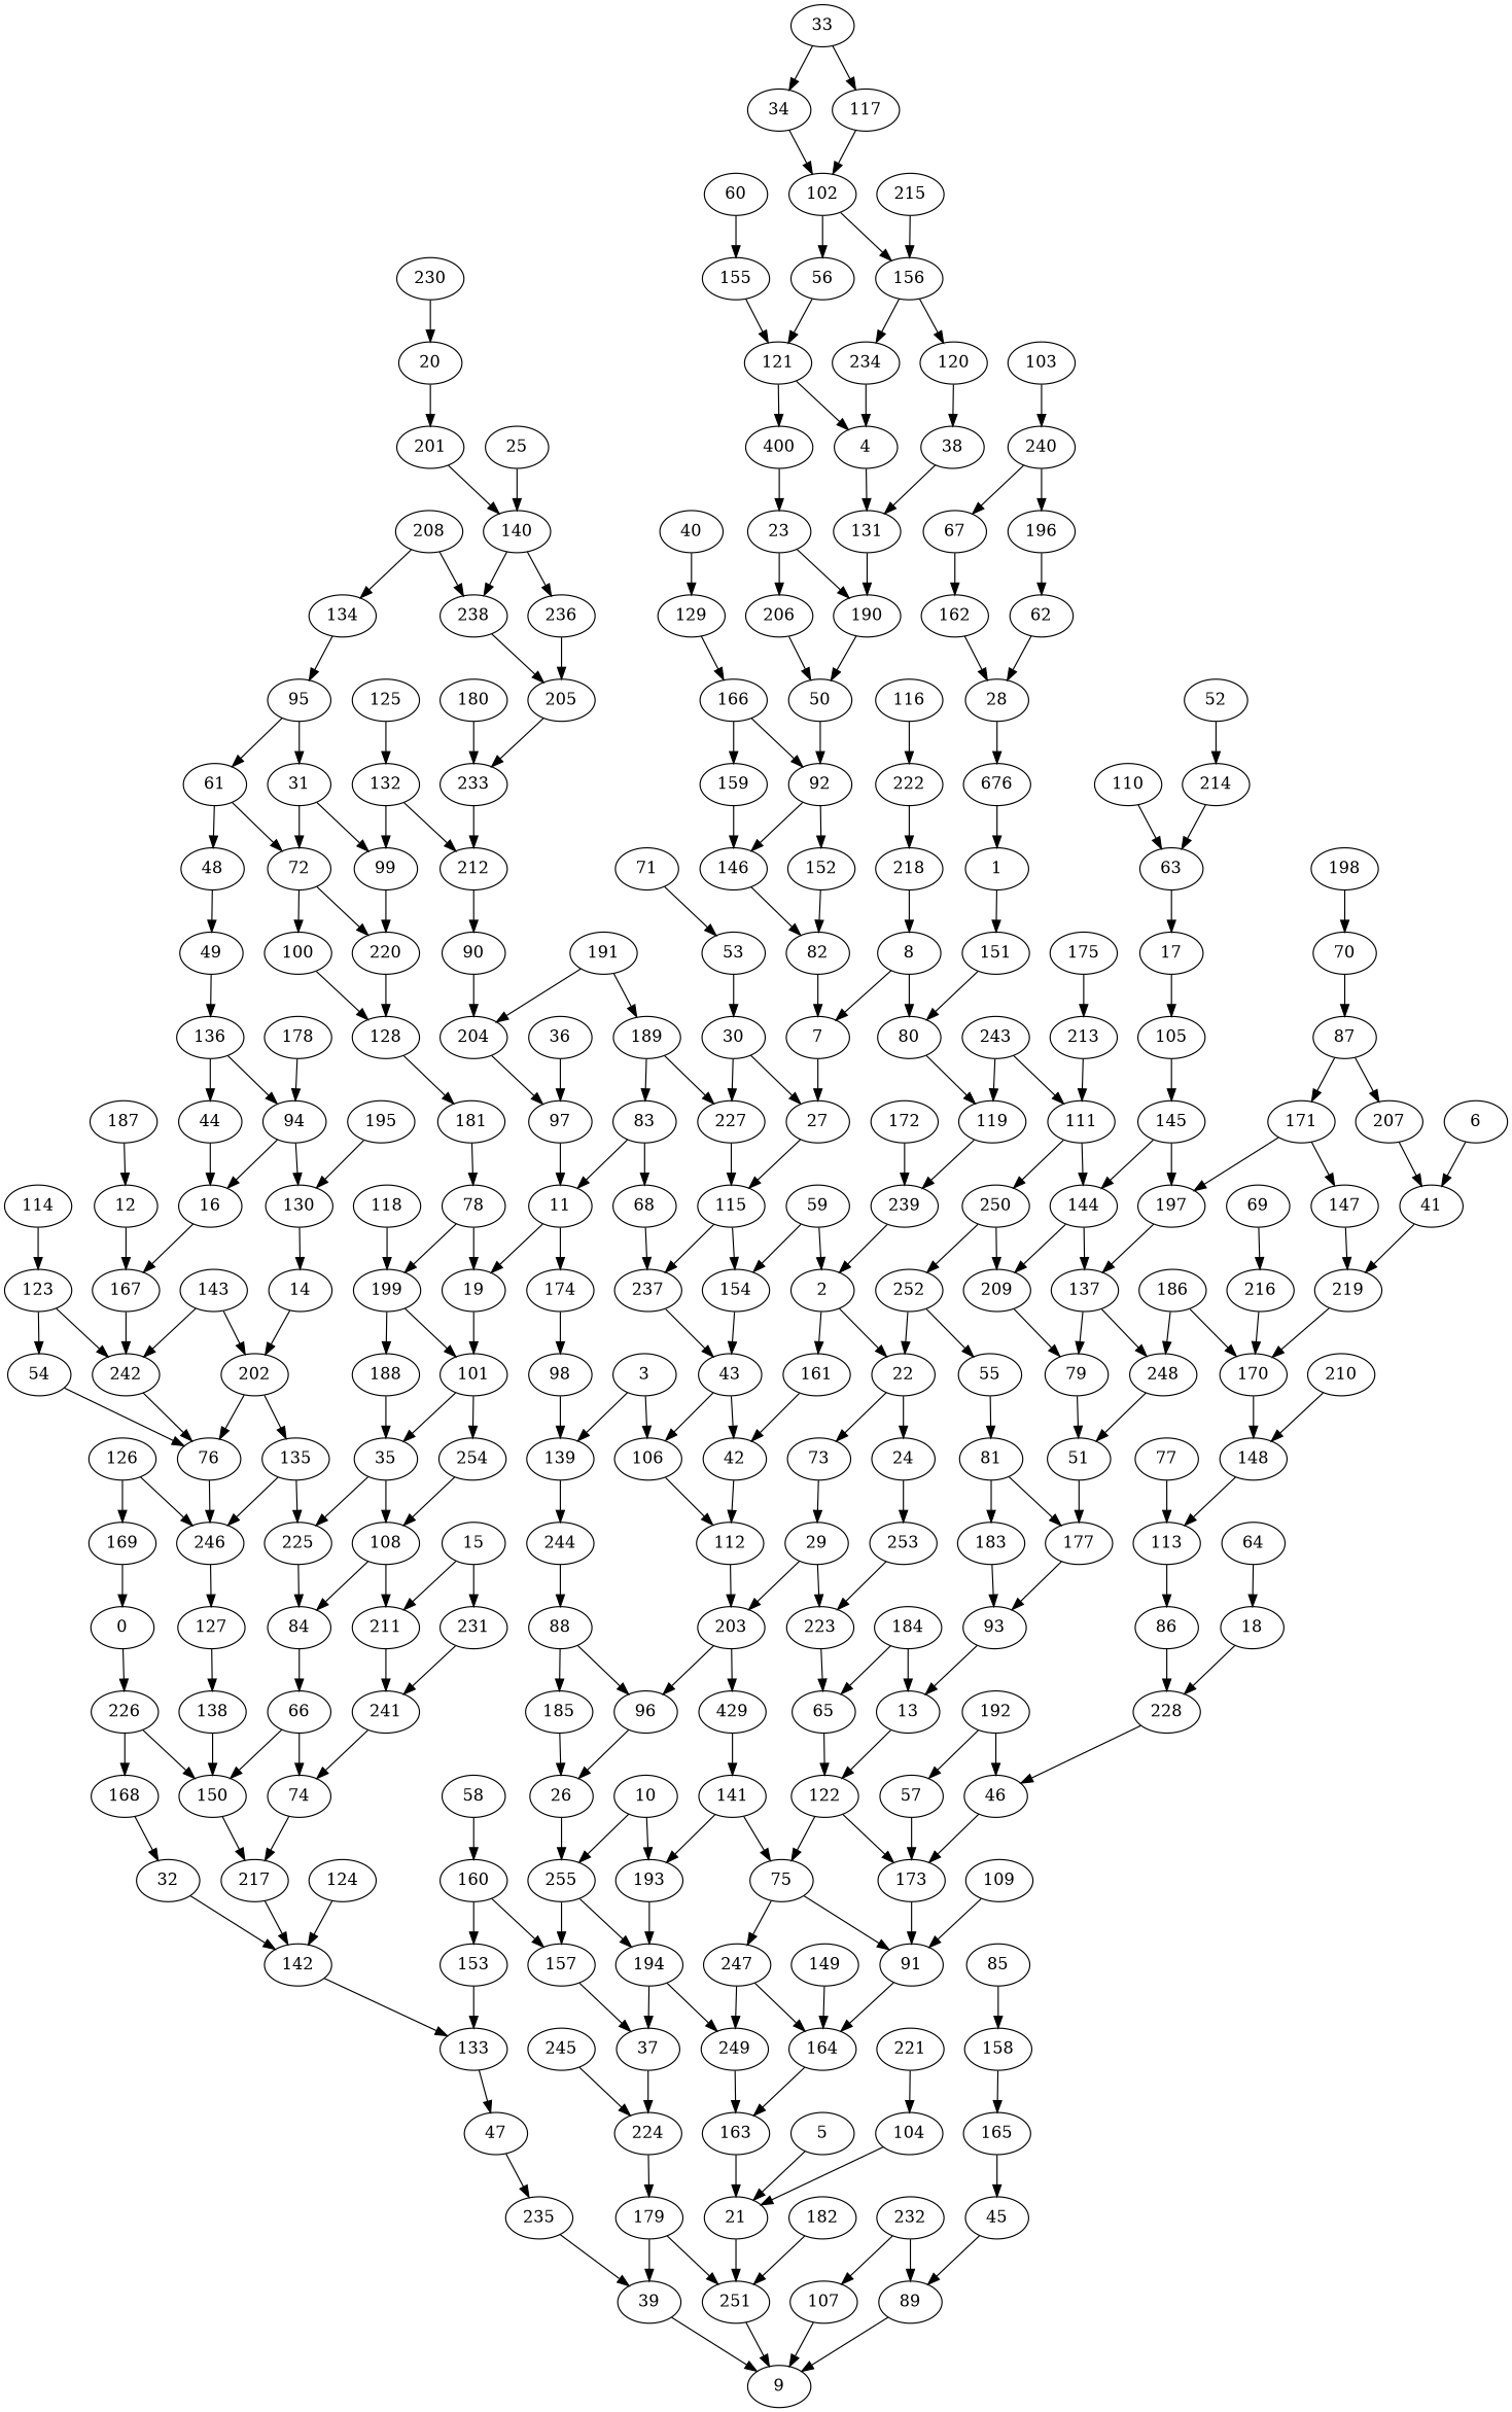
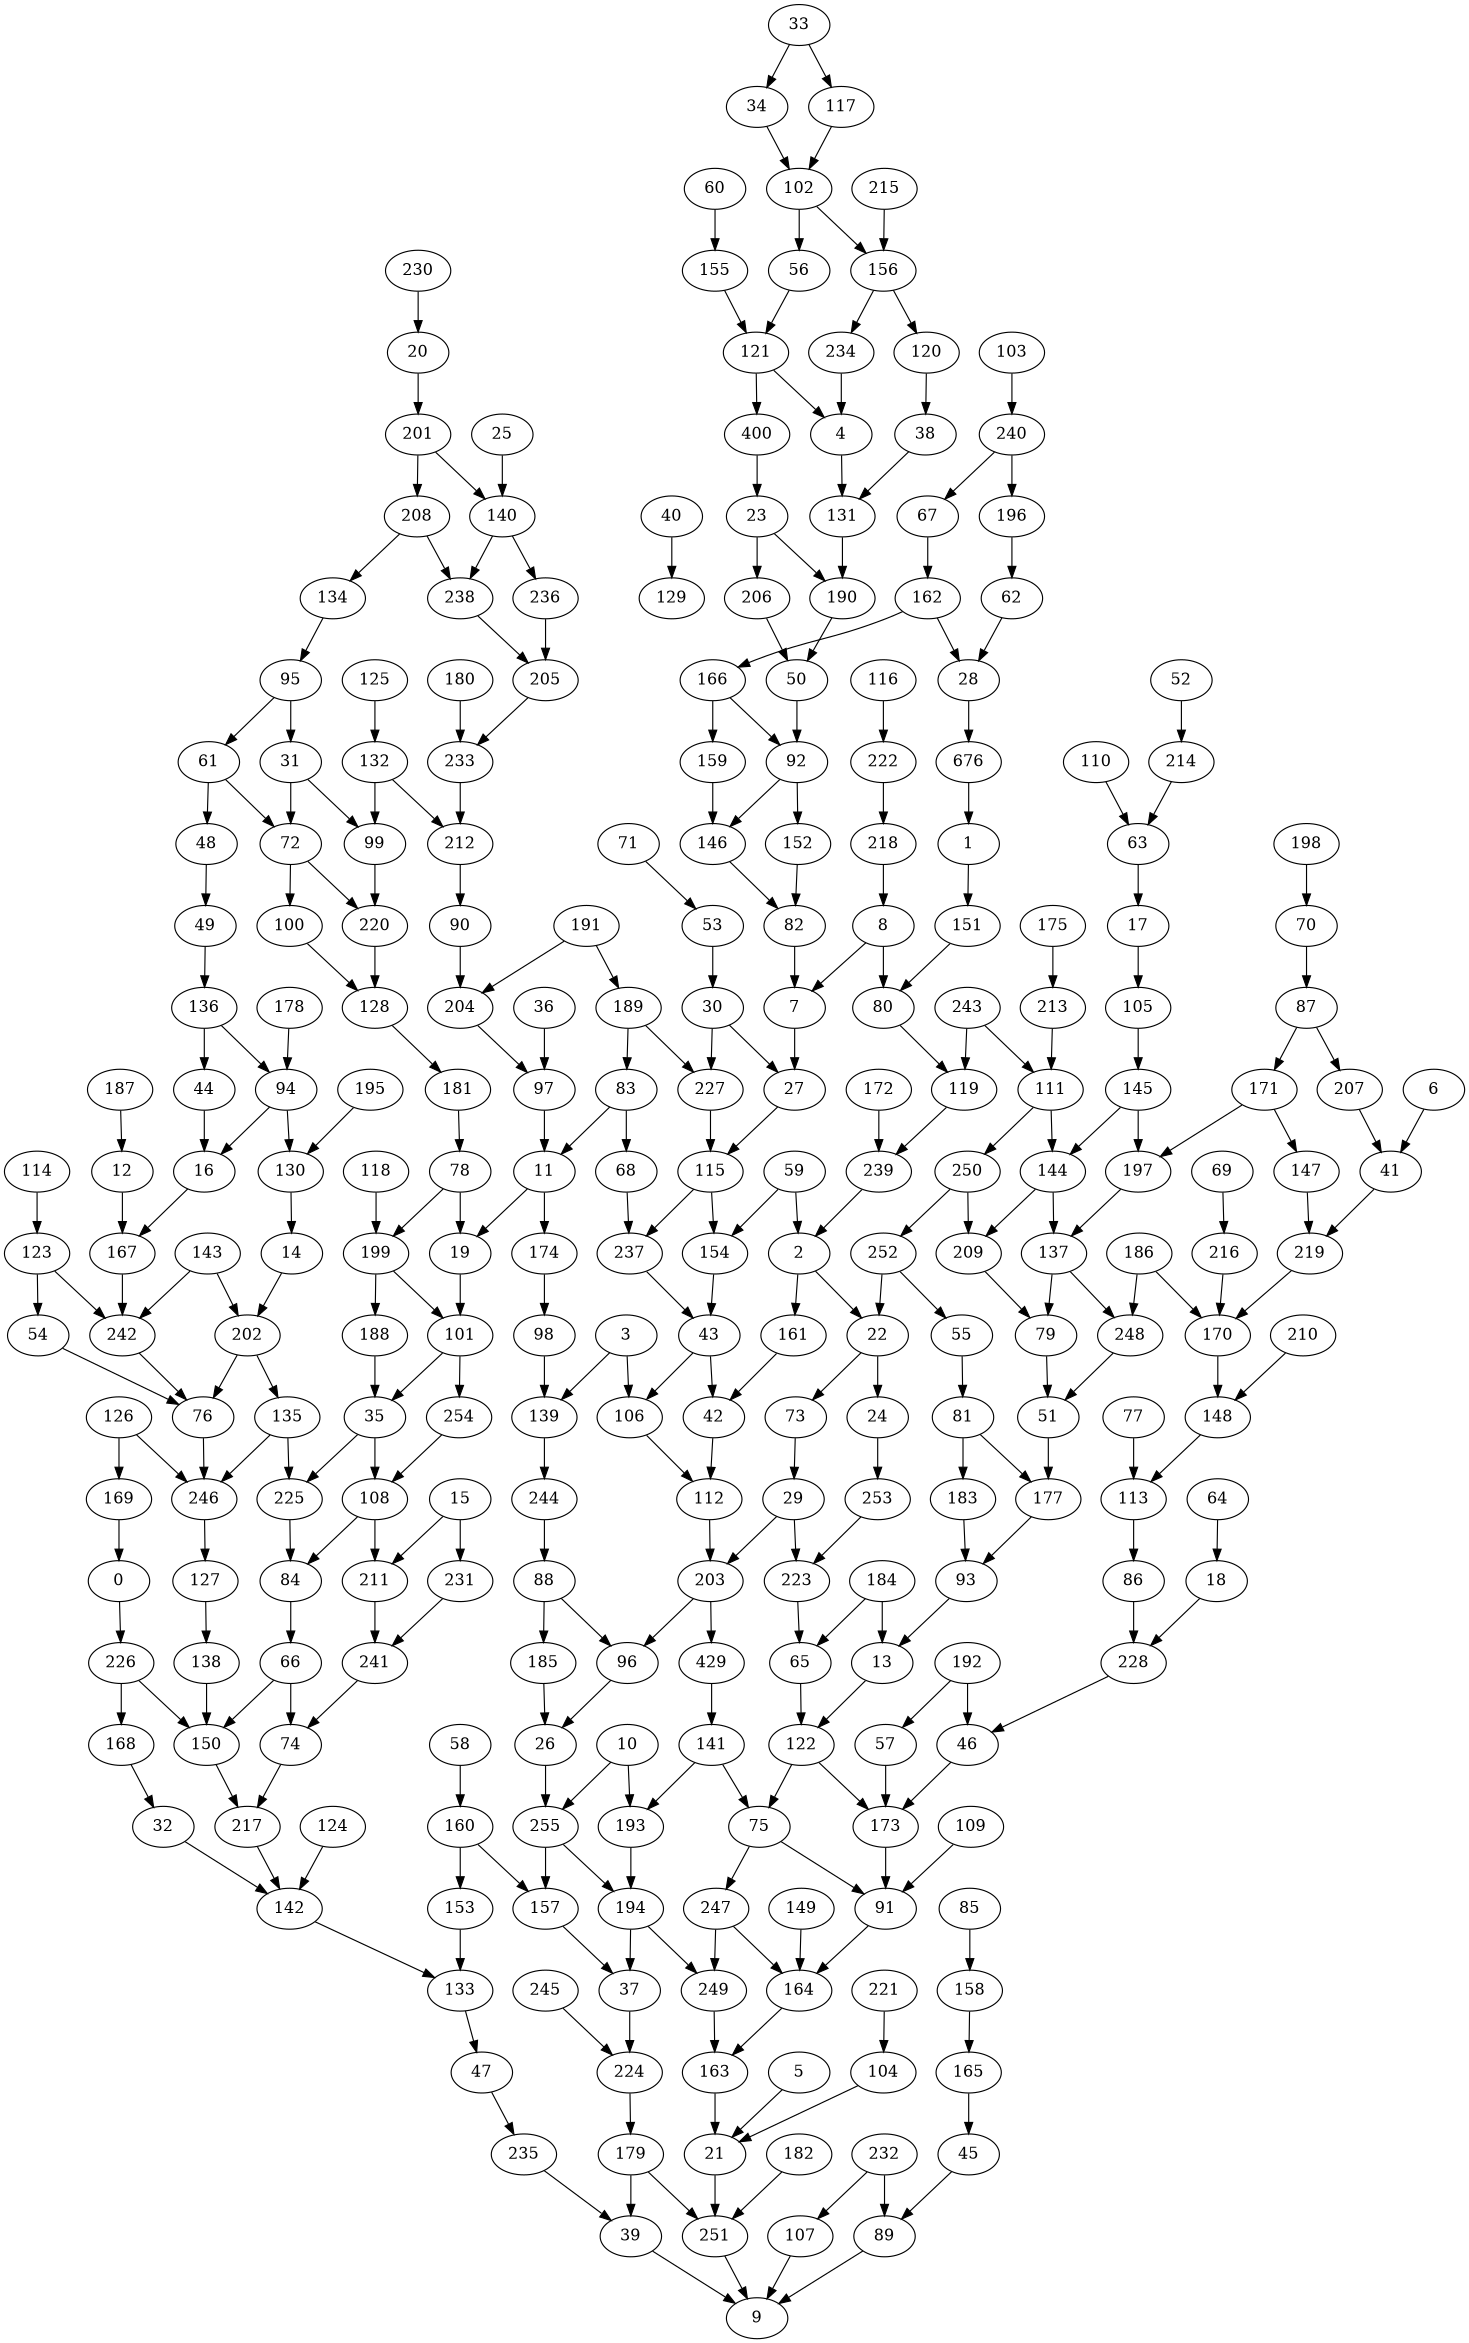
  strict digraph {
    fontname="DejaVu Serif"
    node [fontname="DejaVu Serif"]
    edge [fontname="DejaVu Serif"]
    0
    226
    168
    150
    32
    217
    169
    1
    151
    80
    119
    n12 [label=676]
    2
    22
    161
    24
    73
    42
    253
    29
    112
    59
    154
    43
    106
    239
    4
    131
    190
    50
    121
    n32 [label=400]
    23
    206
    234
    7
    27
    115
    237
    8
    82
    218
    39
    9
    89
    107
    251
    11
    19
    174
    101
    98
    35
    254
    139
    83
    68
    97
    12
    167
    242
    76
    187
    13
    122
    173
    75
    91
    247
    93
    184
    65
    14
    202
    135
    246
    225
    130
    16
    44
    94
    17
    105
    145
    197
    144
    63
    18
    228
    46
    64
    108
    78
    199
    188
    20
    201
    208
    140
    134
    238
    236
    230
    21
    5
    104
    163
    223
    203
    252
    55
    81
    177
    183
    92
    26
    255
    157
    194
    37
    249
    96
    185
    30
    227
    28
    62
    162
    n129 [label=429]
    141
    53
    189
    31
    72
    99
    100
    220
    128
    95
    61
    48
    49
    142
    133
    47
    34
    102
    56
    156
    120
    33
    117
    84
    211
    66
    241
    224
    179
    38
    235
    41
    219
    170
    148
    6
    207
    136
    45
    165
    164
    192
    57
    146
    152
    51
    79
    248
    71
    54
    127
    123
    196
    110
    214
    74
    67
    240
    70
    87
    171
    147
    198
    181
    193
    138
    137
    209
    86
    113
    88
    244
    232
    90
    204
    212
    109
    166
    159
    178
    36
    132
    221
    3
    111
    250
    213
    243
    77
    155
    114
    129
    40
    195
    125
    153
    205
    233
    25
    124
    210
    160
    60
    215
    158
    85
    58
    149
    126
    186
    216
    191
    10
    118
    143
    15
    231
    175
    52
    69
    222
    116
    245
    180
    172
    103
    182
    0 -> 226
    226 -> 168
    226 -> 150
    168 -> 32
    150 -> 217
    32 -> 142
    217 -> 142
    169 -> 0
    1 -> 151
    151 -> 80
    80 -> 119
    119 -> 239
    n12 -> 1
    2 -> 22
    2 -> 161
    22 -> 24
    22 -> 73
    161 -> 42
    24 -> 253
    73 -> 29
    42 -> 112
    253 -> 223
    29 -> 223
    29 -> 203
    112 -> 203
    59 -> 2
    59 -> 154
    154 -> 43
    43 -> 42
    43 -> 106
    106 -> 112
    239 -> 2
    4 -> 131
    131 -> 190
    190 -> 50
    50 -> 92
    121 -> 4
    121 -> n32
    n32 -> 23
    23 -> 190
    23 -> 206
    206 -> 50
    234 -> 4
    7 -> 27
    27 -> 115
    115 -> 154
    115 -> 237
    237 -> 43
    8 -> 80
    8 -> 7
    82 -> 7
    218 -> 8
    39 -> 9
    89 -> 9
    107 -> 9
    251 -> 9
    11 -> 19
    11 -> 174
    19 -> 101
    174 -> 98
    101 -> 35
    101 -> 254
    98 -> 139
    35 -> 225
    35 -> 108
    254 -> 108
    139 -> 244
    83 -> 11
    83 -> 68
    68 -> 237
    97 -> 11
    12 -> 167
    167 -> 242
    242 -> 76
    76 -> 246
    187 -> 12
    13 -> 122
    122 -> 173
    122 -> 75
    173 -> 91
    75 -> 91
    75 -> 247
    91 -> 164
    247 -> 249
    247 -> 164
    93 -> 13
    184 -> 13
    184 -> 65
    65 -> 122
    14 -> 202
    202 -> 76
    202 -> 135
    135 -> 246
    135 -> 225
    246 -> 127
    225 -> 84
    130 -> 14
    16 -> 167
    44 -> 16
    94 -> 130
    94 -> 16
    17 -> 105
    105 -> 145
    145 -> 197
    145 -> 144
    197 -> 137
    144 -> 137
    144 -> 209
    63 -> 17
    18 -> 228
    228 -> 46
    46 -> 173
    64 -> 18
    108 -> 84
    108 -> 211
    78 -> 19
    78 -> 199
    199 -> 101
    199 -> 188
    188 -> 35
    20 -> 201
+   201 -> 208
    201 -> 140
    208 -> 134
    208 -> 238
    140 -> 238
    140 -> 236
    134 -> 95
    238 -> 205
    236 -> 205
    230 -> 20
    21 -> 251
    5 -> 21
    104 -> 21
    163 -> 21
    223 -> 65
    203 -> 96
    203 -> n129
    252 -> 22
    252 -> 55
    55 -> 81
    81 -> 177
    81 -> 183
    177 -> 93
    183 -> 93
    92 -> 146
    92 -> 152
    26 -> 255
    255 -> 157
    255 -> 194
    157 -> 37
    194 -> 37
    194 -> 249
    37 -> 224
    249 -> 163
    96 -> 26
    185 -> 26
    30 -> 27
    30 -> 227
    227 -> 115
    28 -> n12
    62 -> 28
    162 -> 28
    n129 -> 141
    141 -> 75
    141 -> 193
    53 -> 30
    189 -> 83
    189 -> 227
    31 -> 72
    31 -> 99
    72 -> 100
    72 -> 220
    99 -> 220
    100 -> 128
    220 -> 128
    128 -> 181
    95 -> 31
    95 -> 61
    61 -> 72
    61 -> 48
    48 -> 49
    49 -> 136
    142 -> 133
    133 -> 47
    47 -> 235
    34 -> 102
    102 -> 56
    102 -> 156
    56 -> 121
    156 -> 234
    156 -> 120
    120 -> 38
    33 -> 34
    33 -> 117
    117 -> 102
    84 -> 66
    211 -> 241
    66 -> 150
    66 -> 74
    241 -> 74
    224 -> 179
    179 -> 39
    179 -> 251
    38 -> 131
    235 -> 39
    41 -> 219
    219 -> 170
    170 -> 148
    148 -> 113
    6 -> 41
    207 -> 41
    136 -> 44
    136 -> 94
    45 -> 89
    165 -> 45
    164 -> 163
    192 -> 46
    192 -> 57
    57 -> 173
    146 -> 82
    152 -> 82
    51 -> 177
    79 -> 51
    248 -> 51
    71 -> 53
    54 -> 76
    127 -> 138
    123 -> 242
    123 -> 54
    196 -> 62
    110 -> 63
    214 -> 63
    74 -> 217
    67 -> 162
    240 -> 196
    240 -> 67
    70 -> 87
    87 -> 207
    87 -> 171
    171 -> 197
    171 -> 147
    147 -> 219
    198 -> 70
    181 -> 78
    193 -> 194
    138 -> 150
    137 -> 79
    137 -> 248
    209 -> 79
    86 -> 228
    113 -> 86
    88 -> 96
    88 -> 185
    244 -> 88
    232 -> 89
    232 -> 107
    90 -> 204
    204 -> 97
    212 -> 90
    109 -> 91
    166 -> 92
    166 -> 159
    159 -> 146
    178 -> 94
    36 -> 97
    132 -> 99
    132 -> 212
    221 -> 104
    3 -> 106
    3 -> 139
    111 -> 144
    111 -> 250
    250 -> 252
    250 -> 209
    213 -> 111
    243 -> 119
    243 -> 111
    77 -> 113
    155 -> 121
    114 -> 123
-   129 -> 166
+   162 -> 166
    40 -> 129
    195 -> 130
    125 -> 132
    153 -> 133
    205 -> 233
    233 -> 212
    25 -> 140
    124 -> 142
    210 -> 148
    160 -> 157
    160 -> 153
    60 -> 155
    215 -> 156
    158 -> 165
    85 -> 158
    58 -> 160
    149 -> 164
    126 -> 169
    126 -> 246
    186 -> 170
    186 -> 248
    216 -> 170
    191 -> 189
    191 -> 204
    10 -> 255
    10 -> 193
    118 -> 199
    143 -> 242
    143 -> 202
    15 -> 211
    15 -> 231
    231 -> 241
    175 -> 213
    52 -> 214
    69 -> 216
    222 -> 218
    116 -> 222
    245 -> 224
    180 -> 233
    172 -> 239
    103 -> 240
    182 -> 251
  }
